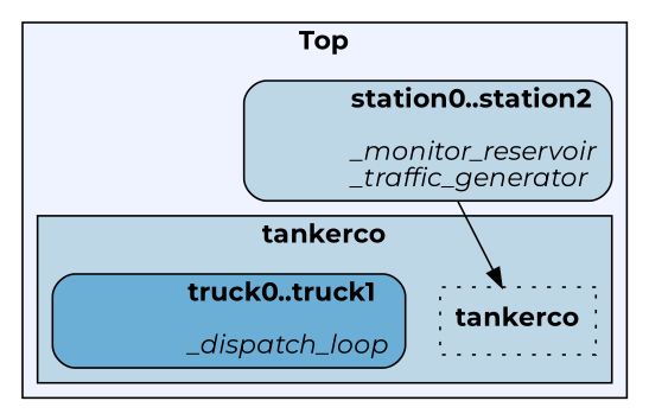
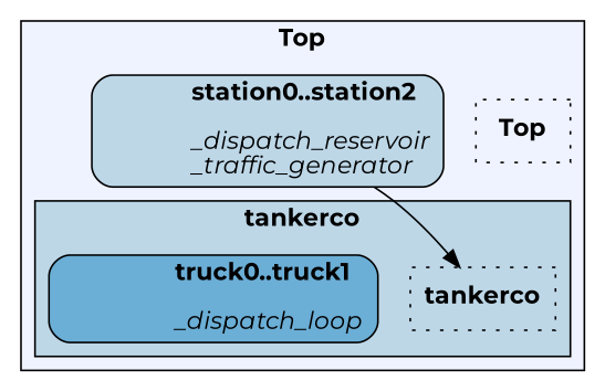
  strict digraph {
    fontname=Montserrat
    node [fillcolor="/blues5/2" shape=box style="dotted,filled" fontname=Montserrat]
    n1 [label=<<b>tankerco</b><br align="left"/>>]
    n2 [fillcolor="/blues5/3" label=<                 <b>truck0..truck1</b><br align="left"/>                 <br/>                 <i>_dispatch_loop</i><br align="left"/>> style="rounded,filled"]
-   n4 [label=<             <b>station0..station2</b><br align="left"/>             <br/>             <i>_monitor_reservoir</i><br align="left"/>             <i>_traffic_generator</i><br align="left"/>> style="rounded,filled"]
+   n3 [fillcolor="/blues5/1" label=<<b>Top</b><br align="left"/>>]
+   n4 [label=<             <b>station0..station2</b><br align="left"/>             <br/>             <i>_dispatch_reservoir</i><br align="left"/>             <i>_traffic_generator</i><br align="left"/>> style="rounded,filled"]
    subgraph cluster_1 {
      fillcolor="/blues5/1"
      label=<<b>Top</b>>
      style=filled
+     n3
      n4
      subgraph cluster_2 {
        fillcolor="/blues5/2"
        label=<<b>tankerco</b>>
        style=filled
        n1
        n2
      }
    }
    n4 -> n1 [fontname=Montserrat]
  }
